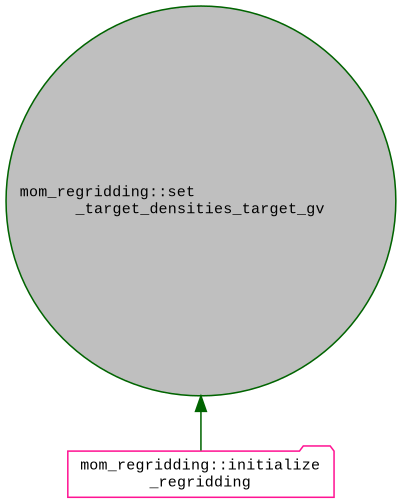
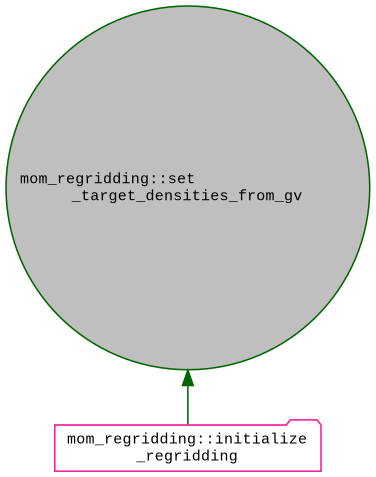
  digraph {
    rankdir=TB
    fontname="Liberation Mono"
    node [fontname="Liberation Mono" fontsize=10 style=filled]
-   n1 [color=darkgreen fillcolor=grey75 fontcolor=black height=0.2 label="mom_regridding::set\l_target_densities_target_gv" shape=circle width=0.4]
+   n1 [color=darkgreen fillcolor=grey75 fontcolor=black height=0.2 label="mom_regridding::set\l_target_densities_from_gv" shape=circle width=0.4]
    n2 [color=deeppink fillcolor=white height=0.2 label="mom_regridding::initialize\l_regridding" shape=folder width=0.4]
    n1 -> n2 [color=darkgreen dir=back fontname="Liberation Mono" fontsize=10 labelfontname=Helvetica labelfontsize=10 style=solid]
  }
